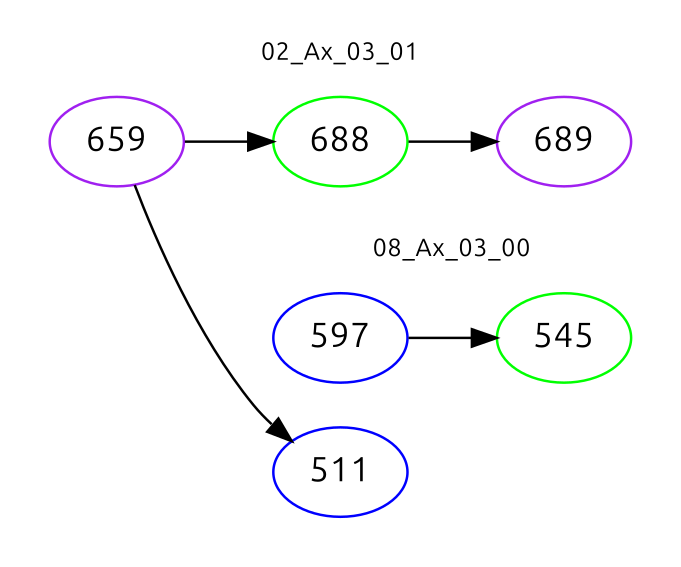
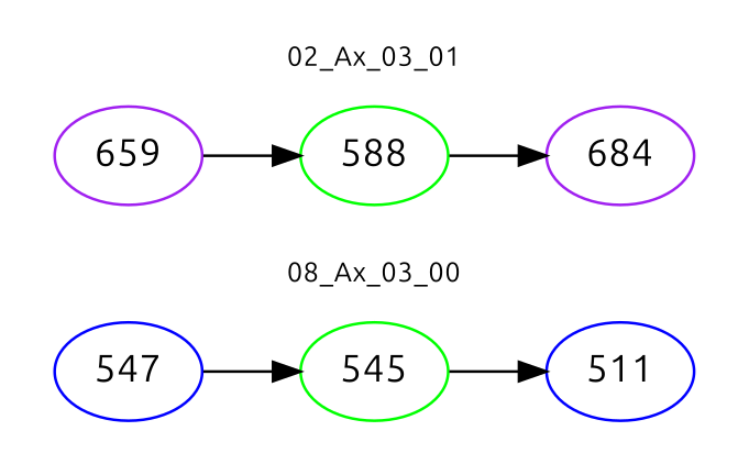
  digraph {
    fontname=Ubuntu
    rankdir=LR
    node [color=blue fontname=Ubuntu]
    edge [color=black fontname=Ubuntu]
-   n1 [label=597]
+   n1 [label=547]
    n2 [color=green label=545]
    n3 [label=511]
    n4 [color=purple label=659]
-   n5 [color=green label=688]
-   n6 [color=purple label=689]
+   n5 [color=green label=588]
+   n6 [color=purple label=684]
    subgraph cluster_1 {
      color=white
      fontsize=10
      label="08_Ax_03_00"
      n1
      n2
      n3
    }
    subgraph cluster_2 {
      color=white
      fontsize=10
      label="02_Ax_03_01"
      n4
      n5
      n6
    }
    n1 -> n2
-   n4 -> n3
+   n2 -> n3
    n4 -> n5
    n5 -> n6
  }
